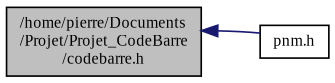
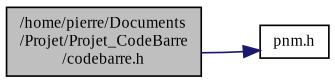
  digraph {
    rankdir=LR
    fontname="Liberation Serif"
    node [color=black fontname="Liberation Serif" fontsize=10 shape=record style=filled]
    n1 [fillcolor=grey75 fontcolor=black height=0.2 label="/home/pierre/Documents\l/Projet/Projet_CodeBarre\l/codebarre.h" width=0.4]
    n2 [fillcolor=white height=0.2 label="pnm.h" width=0.4]
-   n2 -> n1 [color=midnightblue fontname="Liberation Serif" fontsize=10 labelfontname=Helvetica labelfontsize=10 style=solid]
+   n1 -> n2 [color=midnightblue fontname="Liberation Serif" fontsize=10 labelfontname=Helvetica labelfontsize=10 style=solid]
  }
